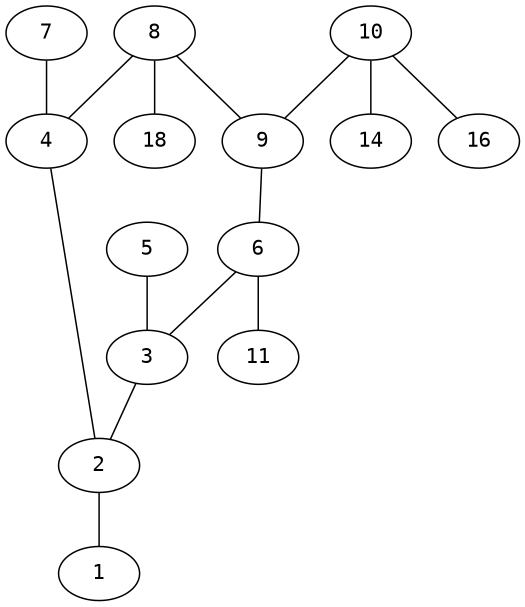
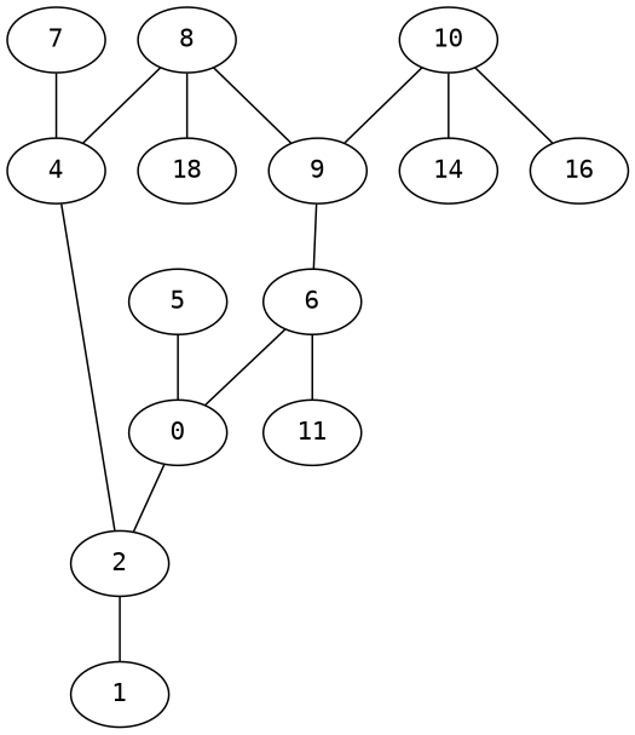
  graph {
    fontname="DejaVu Sans Mono"
    node [chem=C fontname="DejaVu Sans Mono"]
    edge [fontname="DejaVu Sans Mono" valence=1]
    1 [chem=Cl]
    2
-   3
+   3 [label=0]
    4
    5 [chem=Cl]
    6
    11 [chem=H]
    7 [chem=Cl]
    8
    9
    n11 [chem=H label=18]
    10 [chem=N]
    n13 [chem=H label=16]
    14 [chem=H]
    2 -- 1
    3 -- 2 [valence=2]
    4 -- 2
    5 -- 3
    6 -- 3
    6 -- 11
    7 -- 4
    8 -- 4 [valence=2]
    8 -- 9
    8 -- n11
    9 -- 6 [valence=2]
    10 -- 9
    10 -- n13
    10 -- 14
  }
